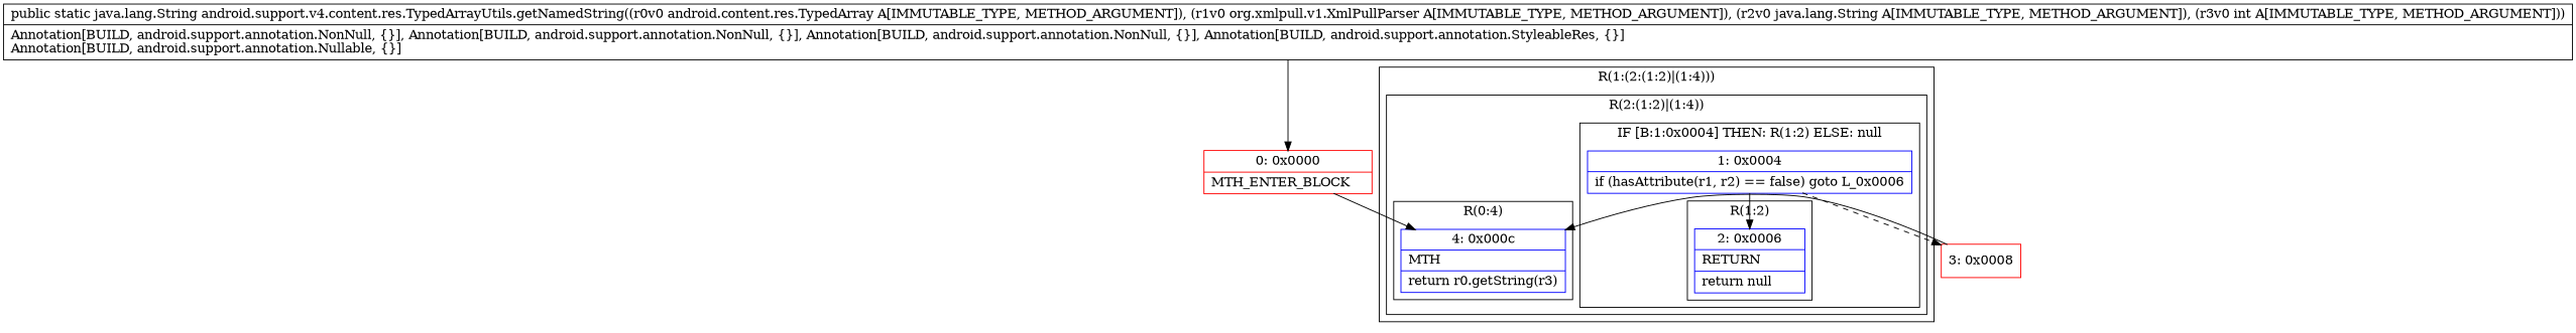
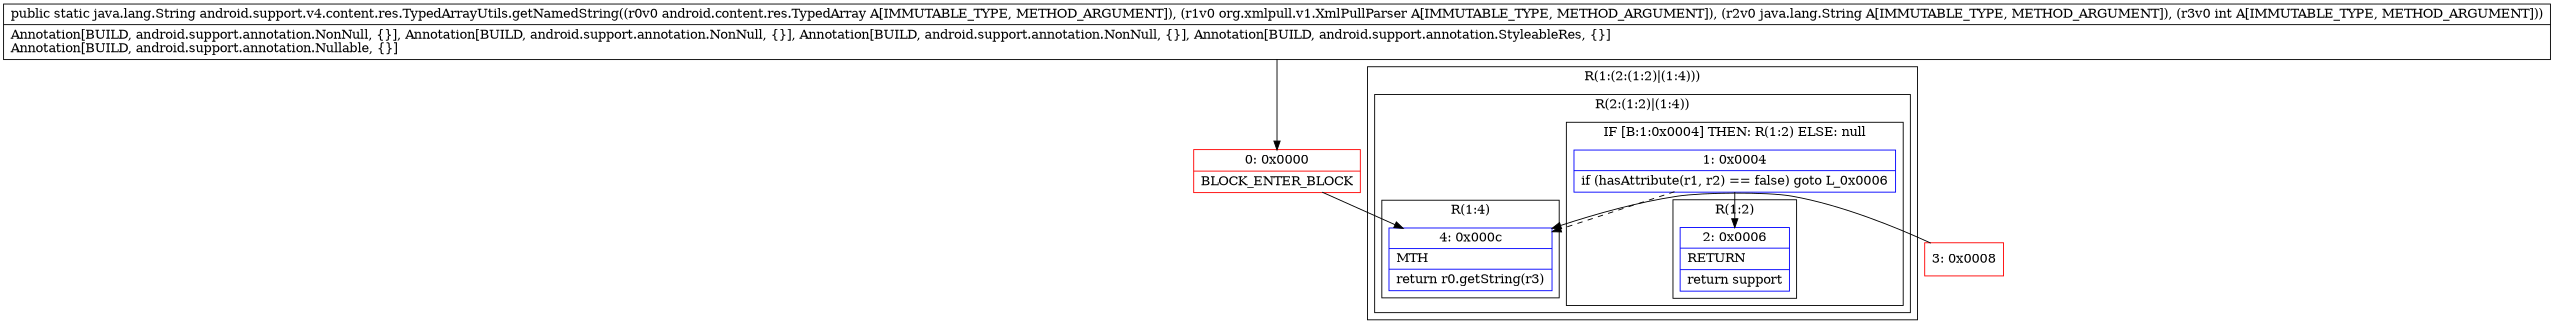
  digraph {
    node [color=blue shape=record]
-   n1 [label="{2\:\ 0x0006|RETURN\l|return null\l}"]
+   n1 [label="{2\:\ 0x0006|RETURN\l|return support\l}"]
    n2 [label="{1\:\ 0x0004|if (hasAttribute(r1, r2) == false) goto L_0x0006\l}"]
    n3 [label="{4\:\ 0x000c|MTH\l|return r0.getString(r3)\l}"]
    n4 [color=red label="{3\:\ 0x0008}"]
-   n5 [color=red label="{0\:\ 0x0000|MTH_ENTER_BLOCK\l}"]
+   n5 [color=red label="{0\:\ 0x0000|BLOCK_ENTER_BLOCK\l}"]
    n6 [label="{public static java.lang.String android.support.v4.content.res.TypedArrayUtils.getNamedString((r0v0 android.content.res.TypedArray A[IMMUTABLE_TYPE, METHOD_ARGUMENT]), (r1v0 org.xmlpull.v1.XmlPullParser A[IMMUTABLE_TYPE, METHOD_ARGUMENT]), (r2v0 java.lang.String A[IMMUTABLE_TYPE, METHOD_ARGUMENT]), (r3v0 int A[IMMUTABLE_TYPE, METHOD_ARGUMENT]))  | Annotation[BUILD, android.support.annotation.NonNull, \{\}], Annotation[BUILD, android.support.annotation.NonNull, \{\}], Annotation[BUILD, android.support.annotation.NonNull, \{\}], Annotation[BUILD, android.support.annotation.StyleableRes, \{\}]\lAnnotation[BUILD, android.support.annotation.Nullable, \{\}]\l}" color=""]
    subgraph cluster_1 {
      label="R(1:(2:(1:2)|(1:4)))"
      subgraph cluster_2 {
        label="R(2:(1:2)|(1:4))"
        subgraph cluster_3 {
          label="IF [B:1:0x0004] THEN: R(1:2) ELSE: null"
          n2
          subgraph cluster_4 {
            label="R(1:2)"
            n1
          }
        }
        subgraph cluster_5 {
-         label="R(0:4)"
+         label="R(1:4)"
          n3
        }
      }
    }
    n2 -> n1
-   n2 -> n4 [style=dashed]
+   n2 -> n3 [style=dashed]
    n4 -> n3
    n5 -> n3
    n6 -> n5
  }
